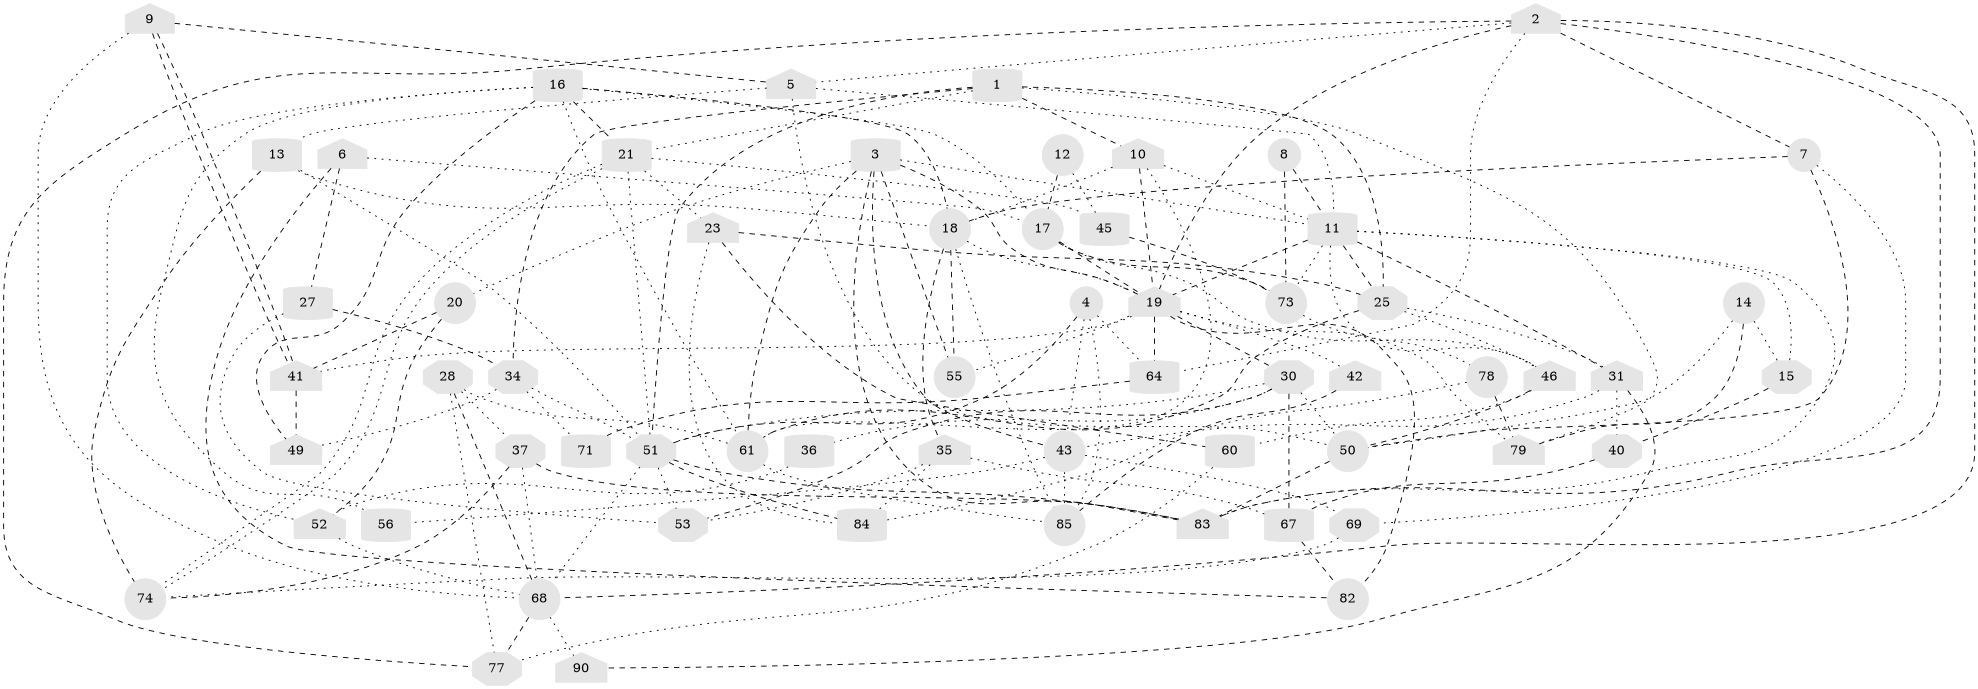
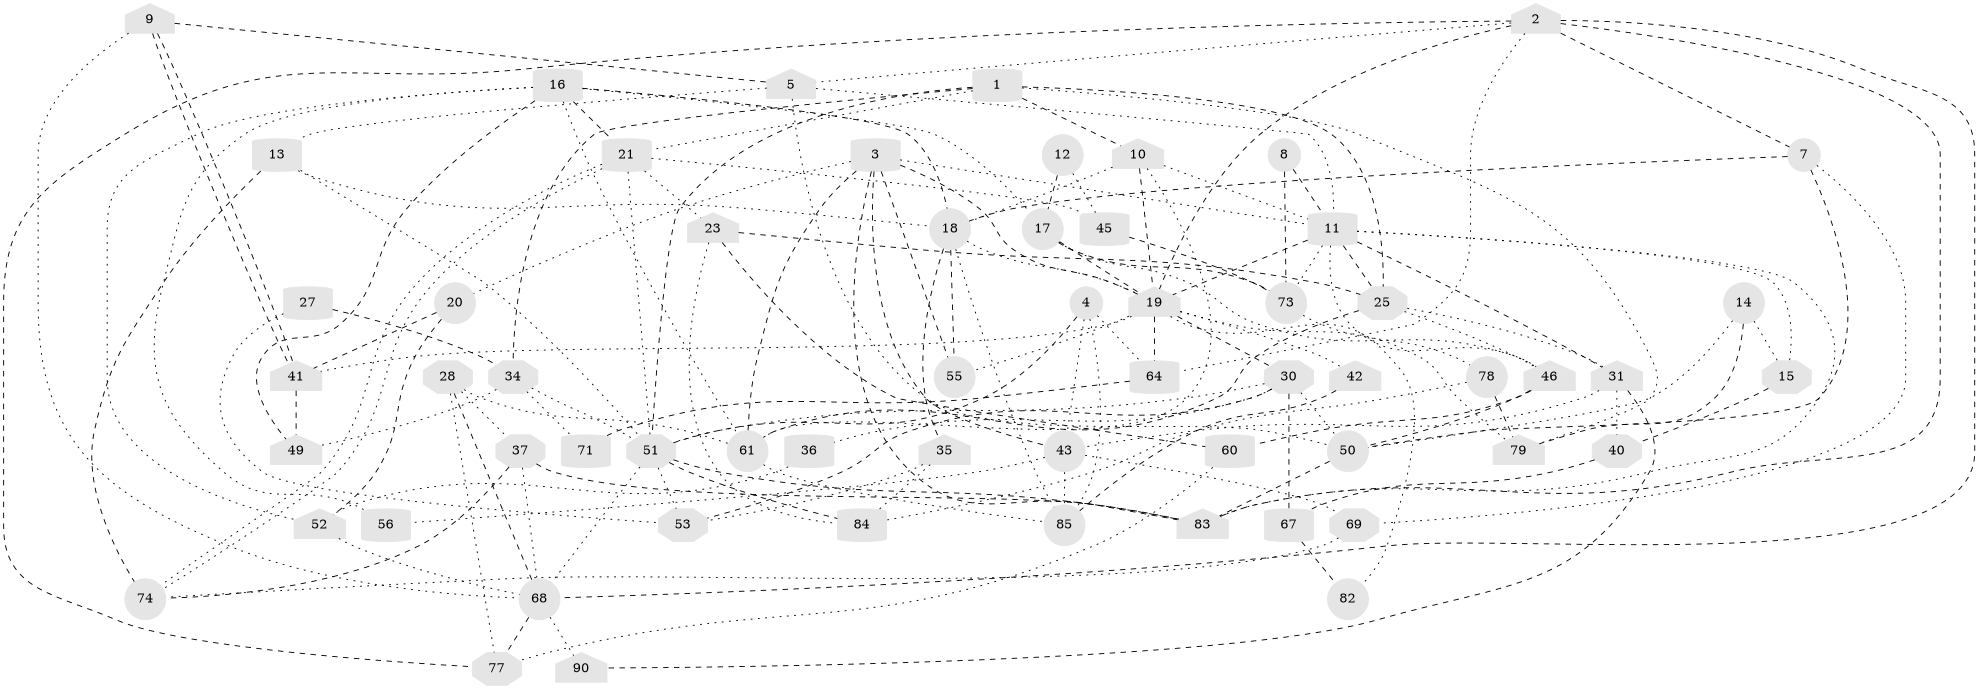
  graph {
    node [color=gray90 shape=circle style=filled]
    edge [style=dotted]
    1 [shape=cylinder super="+32"]
    10 [shape=house super="+57"]
    21 [shape=cylinder super="+86"]
    25 [shape=octagon]
    34 [shape=octagon]
    51 [shape=octagon super="+89+70"]
    79 [shape=house]
    19 [shape=house super="+33"]
    11 [shape=cylinder super="+22"]
    61 [super="+65"]
    18 [super="+48"]
    45 [shape=cylinder]
    74
    23 [shape=house]
    31 [shape=house]
    46 [shape=house]
    49 [shape=house]
    71 [shape=cylinder]
    68 [super="+76"]
    n20 [label=83 shape=house]
    84 [shape=cylinder]
    53 [shape=octagon]
    2 [shape=house super="+29"]
    5 [shape=house]
    7
    64 [shape=cylinder]
    77 [shape=octagon]
    13 [shape=cylinder]
    50 [super="+66"]
    69 [shape=octagon]
    55
    82
    41 [shape=house]
    30 [shape=octagon super="+39+62"]
    42 [shape=house]
    90 [shape=house]
    3 [shape=cylinder super="+26"]
    20
    43 [super="+81"]
    73
    15 [shape=octagon]
    52 [shape=house]
    85
    56 [shape=cylinder]
    4
    17 [super="+87+75"]
-   6 [shape=house]
    27 [shape=cylinder]
    35 [shape=house]
    8
    78
    9 [shape=house]
    40 [shape=octagon]
    60 [shape=cylinder]
    12
    14
    67 [shape=cylinder]
    16 [shape=cylinder super="+58+38"]
    36 [shape=cylinder]
    28 [shape=octagon]
    37 [shape=octagon]
    1 -- 10 [style=dashed]
    1 -- 21
    1 -- 25 [style=dashed]
    1 -- 34 [style=dashed]
    1 -- 51 [style=dashed]
    1 -- 79
    10 -- 19 [style=dashed]
    10 -- 11
    10 -- 61
    10 -- 18
    21 -- 51
    21 -- 45
    21 -- 74
    21 -- 74
    21 -- 23
    25 -- 61 [style=dashed]
    25 -- 31
    25 -- 46
    34 -- 51
    34 -- 49
    34 -- 71
    51 -- 68
    51 -- n20 [style=dashed]
    51 -- 84 [style=dashed]
    51 -- 53
    19 -- 79
    19 -- 64 [style=dashed]
    19 -- 55
-   19 -- 82 [style=dashed weight=2]
+   19 -- 82 [weight=2]
    19 -- 41
    19 -- 30 [style=dashed]
    19 -- 42
    11 -- 25 [style=dashed]
    11 -- 19 [style=dashed]
    11 -- 31 [style=dashed]
    11 -- 46
    11 -- n20
    11 -- 73
    11 -- 15
    61 -- 85
    18 -- 19
    18 -- 55 [style=dashed]
    18 -- 85
    18 -- 35 [style=dashed]
    45 -- 73 [style=dashed]
    23 -- 25 [style=dashed]
    23 -- 84
    23 -- 60 [style=dashed]
    31 -- 90 [style=dashed]
    31 -- 43
    31 -- 40
    46 -- 50 [style=dashed]
-   46 -- 60
+   46 -- 60 [style=dashed]
    68 -- 77 [style=dashed]
    68 -- 90
    2 -- 19 [style=dashed]
    2 -- 68 [style=dashed weight=2]
    2 -- n20 [style=dashed]
    2 -- 5
    2 -- 7 [style=dashed]
    2 -- 64
    2 -- 77 [style=dashed]
    5 -- 11
    5 -- 13
    5 -- 50
    7 -- 18 [style=dashed]
    7 -- 50 [style=dashed]
    7 -- 69
    64 -- 71 [style=dashed]
    13 -- 51
    13 -- 18
    13 -- 74 [style=dashed]
    50 -- n20 [style=dashed]
    69 -- 74
    41 -- 49 [style=dashed]
    30 -- 51
    30 -- 53 [style=dashed]
    30 -- 50
    30 -- 67 [style=dashed]
    30 -- 36
    42 -- 85 [style=dashed]
    3 -- 19 [style=dashed]
    3 -- 11
    3 -- 61 [style=dashed]
    3 -- n20 [style=dashed]
    3 -- 55 [style=dashed]
    3 -- 20
    3 -- 43 [style=dashed]
    20 -- 41 [style=dashed]
    20 -- 52 [style=dashed]
    43 -- 69
    43 -- 85
    43 -- 56
    73 -- 78
    15 -- 40 [style=dashed]
    52 -- 68
    4 -- 51 [style=dashed]
    4 -- 64
    4 -- 43
    4 -- 85
    17 -- 19 [style=dashed]
    17 -- 46
    17 -- 73 [style=dashed]
-   6 -- 82 [style=dashed]
-   6 -- 17
-   6 -- 27 [style=dashed]
    27 -- 34 [style=dashed]
    27 -- 53
    35 -- 84
    35 -- 53
-   35 -- 67
    8 -- 11 [style=dashed]
    8 -- 73 [style=dashed]
    78 -- 79 [style=dashed]
    78 -- 84
    9 -- 68
    9 -- 5 [style=dashed]
    9 -- 41 [style=dashed]
    9 -- 41 [style=dashed]
    40 -- 67 [style=dashed]
    60 -- 77
    12 -- 45
    12 -- 17 [style=dashed]
    14 -- 79 [style=dashed]
    14 -- 50
    14 -- 15
    67 -- 82 [style=dashed]
    16 -- 21 [style=dashed]
    16 -- 61
    16 -- 18 [style=dashed]
    16 -- 49 [style=dashed]
    16 -- 52
    16 -- 56
    16 -- 17
    36 -- 52
    28 -- 61
    28 -- 68 [style=dashed]
    28 -- 77
    28 -- 37
    37 -- 74 [style=dashed]
    37 -- 68
    37 -- n20 [style=dashed]
  }
